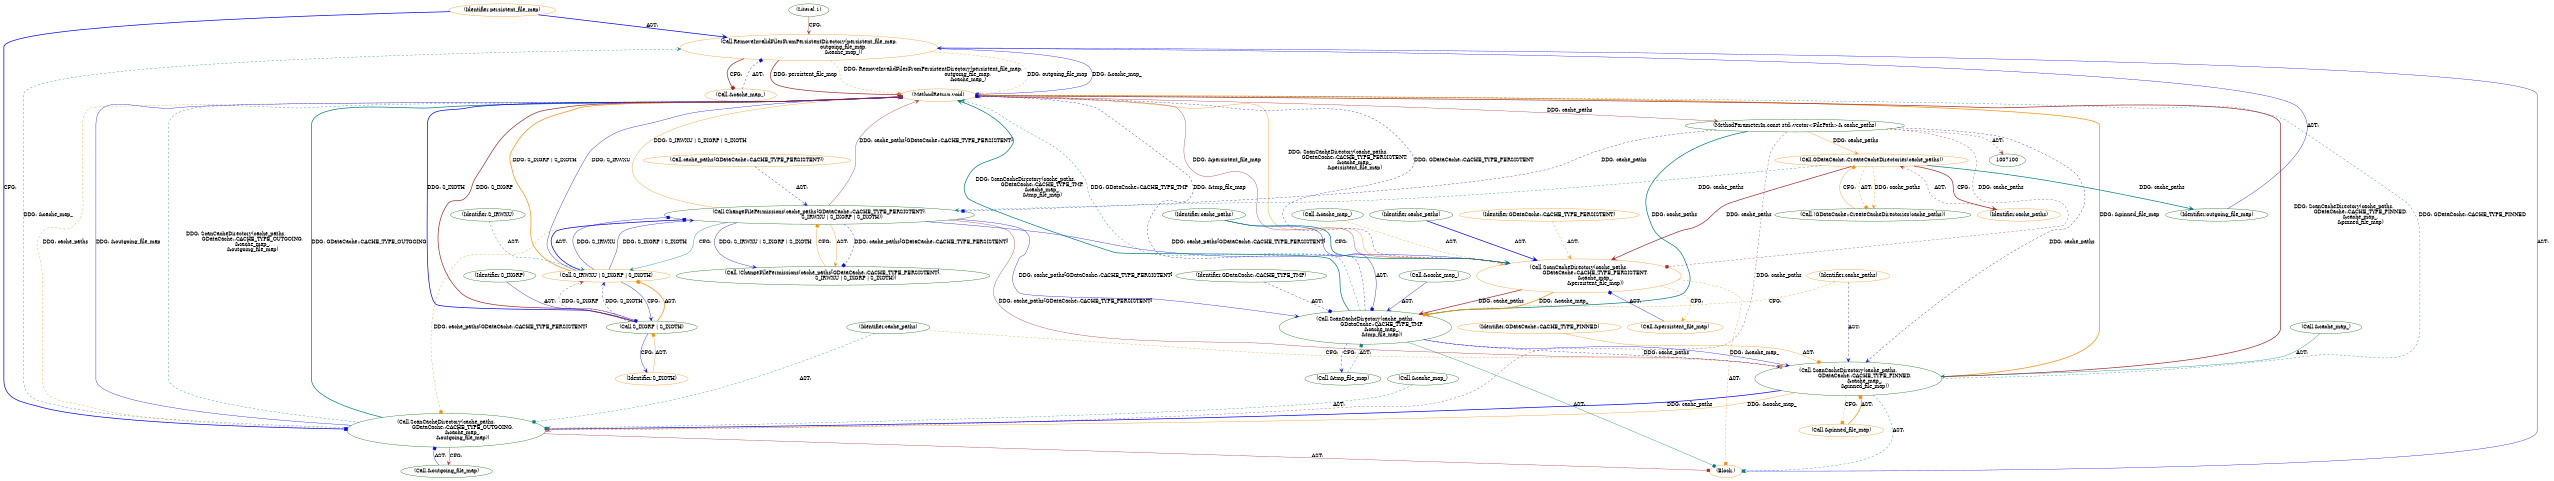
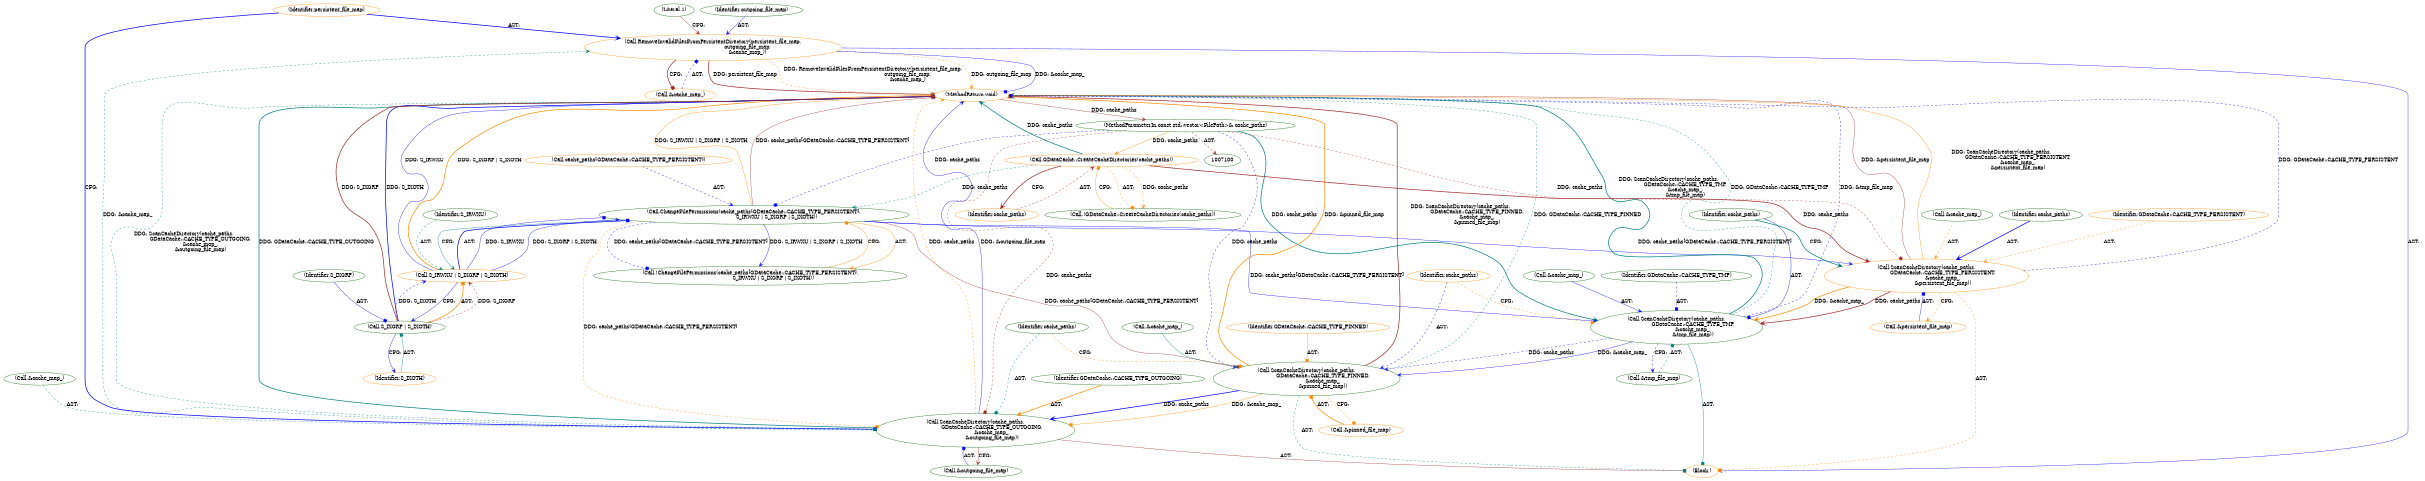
  digraph {
    node [color=darkgreen]
    edge [arrowhead=vee color=blue style=dashed]
    n1 [color=darkorange label="(Call,RemoveInvalidFilesFromPersistentDirectory(persistent_file_map,\n                                            outgoing_file_map,\n                                            &cache_map_))"]
    n2 [color=darkorange label="(Block,)"]
    n3 [color=darkorange label="(MethodReturn,void)"]
    n4 [color=darkorange label="(Call,&cache_map_)"]
    n5 [label="(MethodParameterIn,const std::vector<FilePath>& cache_paths)"]
    n6 [label="(Call,ScanCacheDirectory(cache_paths,\n                     GDataCache::CACHE_TYPE_OUTGOING,\n                     &cache_map_,\n                     &outgoing_file_map))"]
    n7 [label="(Call,&outgoing_file_map)"]
    n8 [label="(Call,ScanCacheDirectory(cache_paths,\n                     GDataCache::CACHE_TYPE_PINNED,\n                     &cache_map_,\n                     &pinned_file_map))"]
    n9 [color=darkorange label="(Call,&pinned_file_map)"]
    n10 [label="(Call,ChangeFilePermissions(cache_paths[GDataCache::CACHE_TYPE_PERSISTENT],\n                             S_IRWXU | S_IXGRP | S_IXOTH))"]
    n11 [color=darkorange label="(Call,S_IRWXU | S_IXGRP | S_IXOTH)"]
    n12 [label="(Call,ScanCacheDirectory(cache_paths,\n                     GDataCache::CACHE_TYPE_TMP,\n                     &cache_map_,\n                     &tmp_file_map))"]
    n13 [color=darkorange label="(Call,ScanCacheDirectory(cache_paths,\n                     GDataCache::CACHE_TYPE_PERSISTENT,\n                     &cache_map_,\n                     &persistent_file_map))"]
    n14 [label="(Call,!ChangeFilePermissions(cache_paths[GDataCache::CACHE_TYPE_PERSISTENT],\n                             S_IRWXU | S_IXGRP | S_IXOTH))"]
    n15 [label="(Call,S_IXGRP | S_IXOTH)"]
    n16 [label="(Call,&tmp_file_map)"]
    n17 [color=darkorange label="(Call,&persistent_file_map)"]
    n18 [color=darkorange label="(Call,GDataCache::CreateCacheDirectories(cache_paths))"]
    n19 [color=darkorange label="(Identifier,cache_paths)"]
    n20 [label="(Call,!GDataCache::CreateCacheDirectories(cache_paths))"]
    n21 [label=1007100]
    n22 [color=darkorange label="(Identifier,S_IXOTH)"]
    n23 [label="(Call,&cache_map_)"]
    n24 [label="(Identifier,S_IRWXU)"]
    n25 [label="(Identifier,S_IXGRP)"]
    n26 [color=darkorange label="(Call,cache_paths[GDataCache::CACHE_TYPE_PERSISTENT])"]
    n27 [label="(Identifier,cache_paths)"]
    n28 [label="(Call,&cache_map_)"]
    n29 [label="(Identifier,cache_paths)"]
    n30 [color=darkorange label="(Identifier,GDataCache::CACHE_TYPE_PERSISTENT)"]
    n31 [label="(Identifier,outgoing_file_map)"]
    n32 [label="(Call,&cache_map_)"]
    n33 [label="(Identifier,GDataCache::CACHE_TYPE_TMP)"]
    n34 [color=darkorange label="(Identifier,cache_paths)"]
+   n35 [label="(Identifier,GDataCache::CACHE_TYPE_OUTGOING)"]
    n36 [color=darkorange label="(Identifier,persistent_file_map)"]
    n37 [label="(Call,&cache_map_)"]
    n38 [color=darkorange label="(Identifier,GDataCache::CACHE_TYPE_PINNED)"]
    n39 [label="(Literal,1)"]
    n40 [label="(Identifier,cache_paths)"]
    n1 -> n2 [label="AST: " style=solid]
    n1 -> n3 [color=darkorange label="DDG: outgoing_file_map"]
    n1 -> n3 [arrowhead=box label="DDG: &cache_map_" style=solid]
    n1 -> n3 [arrowhead=box color=brown label="DDG: persistent_file_map" style=bold]
    n1 -> n3 [color=darkorange label="DDG: RemoveInvalidFilesFromPersistentDirectory(persistent_file_map,\n                                            outgoing_file_map,\n                                            &cache_map_)"]
    n1 -> n4 [arrowhead=box color=brown label="CFG: " style=bold]
    n3 -> n5 [color=brown label="DDG: cache_paths" style=solid]
    n4 -> n1 [arrowhead=box label="AST: "]
    n5 -> n6 [arrowhead=box color=brown label="DDG: cache_paths"]
    n5 -> n8 [label="DDG: cache_paths"]
    n5 -> n10 [arrowhead=box label="DDG: cache_paths"]
    n5 -> n12 [color=teal label="DDG: cache_paths" style=bold]
    n5 -> n13 [arrowhead=box color=brown label="DDG: cache_paths"]
    n5 -> n18 [color=darkorange label="DDG: cache_paths" style=solid]
    n5 -> n21 [color=brown label="AST: "]
    n6 -> n1 [color=teal label="DDG: &cache_map_"]
    n6 -> n2 [arrowhead=box color=brown label="AST: " style=solid]
    n6 -> n3 [arrowhead=box color=teal label="DDG: ScanCacheDirectory(cache_paths,\n                     GDataCache::CACHE_TYPE_OUTGOING,\n                     &cache_map_,\n                     &outgoing_file_map)"]
    n6 -> n3 [arrowhead=box color=teal label="DDG: GDataCache::CACHE_TYPE_OUTGOING" style=bold]
    n6 -> n3 [color=darkorange label="DDG: cache_paths"]
    n6 -> n3 [label="DDG: &outgoing_file_map" style=solid]
    n6 -> n7 [color=brown label="CFG: " style=solid]
    n7 -> n6 [arrowhead=box label="AST: " style=solid]
    n8 -> n2 [arrowhead=box color=teal label="AST: "]
    n8 -> n3 [arrowhead=box color=darkorange label="DDG: &pinned_file_map" style=bold]
    n8 -> n3 [color=brown label="DDG: ScanCacheDirectory(cache_paths,\n                     GDataCache::CACHE_TYPE_PINNED,\n                     &cache_map_,\n                     &pinned_file_map)" style=bold]
    n8 -> n3 [arrowhead=box color=teal label="DDG: GDataCache::CACHE_TYPE_PINNED"]
    n8 -> n6 [label="DDG: cache_paths" style=bold]
    n8 -> n6 [arrowhead=box color=darkorange label="DDG: &cache_map_" style=solid]
    n8 -> n9 [arrowhead=box color=darkorange label="CFG: "]
    n9 -> n8 [arrowhead=box color=darkorange label="AST: " style=bold]
    n10 -> n3 [color=darkorange label="DDG: S_IRWXU | S_IXGRP | S_IXOTH" style=solid]
    n10 -> n3 [color=brown label="DDG: cache_paths[GDataCache::CACHE_TYPE_PERSISTENT]" style=solid]
    n10 -> n6 [arrowhead=box color=darkorange label="DDG: cache_paths[GDataCache::CACHE_TYPE_PERSISTENT]"]
    n10 -> n8 [arrowhead=box color=brown label="DDG: cache_paths[GDataCache::CACHE_TYPE_PERSISTENT]" style=solid]
    n10 -> n11 [color=teal label="CFG: " style=solid]
    n10 -> n12 [label="DDG: cache_paths[GDataCache::CACHE_TYPE_PERSISTENT]" style=solid]
    n10 -> n13 [label="DDG: cache_paths[GDataCache::CACHE_TYPE_PERSISTENT]" style=solid]
    n10 -> n14 [color=darkorange label="AST: " style=solid]
    n10 -> n14 [arrowhead=box label="DDG: cache_paths[GDataCache::CACHE_TYPE_PERSISTENT]"]
    n10 -> n14 [label="DDG: S_IRWXU | S_IXGRP | S_IXOTH" style=solid]
    n11 -> n3 [arrowhead=box color=darkorange label="DDG: S_IXGRP | S_IXOTH" style=bold]
    n11 -> n3 [label="DDG: S_IRWXU" style=solid]
    n11 -> n10 [arrowhead=box label="AST: " style=bold]
    n11 -> n10 [arrowhead=box label="DDG: S_IRWXU" style=solid]
    n11 -> n10 [label="DDG: S_IXGRP | S_IXOTH" style=solid]
    n11 -> n15 [label="CFG: " style=solid]
    n12 -> n2 [arrowhead=box color=teal label="AST: " style=solid]
    n12 -> n3 [arrowhead=box label="DDG: &tmp_file_map"]
    n12 -> n3 [color=teal label="DDG: ScanCacheDirectory(cache_paths,\n                     GDataCache::CACHE_TYPE_TMP,\n                     &cache_map_,\n                     &tmp_file_map)" style=bold]
    n12 -> n3 [color=teal label="DDG: GDataCache::CACHE_TYPE_TMP"]
    n12 -> n8 [label="DDG: cache_paths"]
    n12 -> n8 [label="DDG: &cache_map_" style=solid]
    n12 -> n16 [label="CFG: "]
    n13 -> n2 [arrowhead=box color=darkorange label="AST: "]
    n13 -> n3 [color=brown label="DDG: &persistent_file_map" style=solid]
    n13 -> n3 [color=darkorange label="DDG: ScanCacheDirectory(cache_paths,\n                     GDataCache::CACHE_TYPE_PERSISTENT,\n                     &cache_map_,\n                     &persistent_file_map)" style=solid]
    n13 -> n3 [arrowhead=box label="DDG: GDataCache::CACHE_TYPE_PERSISTENT"]
    n13 -> n12 [color=brown label="DDG: cache_paths" style=bold]
    n13 -> n12 [color=darkorange label="DDG: &cache_map_" style=bold]
    n13 -> n17 [color=darkorange label="CFG: "]
    n14 -> n10 [arrowhead=box color=darkorange label="CFG: " style=solid]
    n15 -> n3 [arrowhead=box label="DDG: S_IXOTH" style=bold]
    n15 -> n3 [arrowhead=box color=brown label="DDG: S_IXGRP" style=bold]
    n15 -> n11 [arrowhead=box color=darkorange label="AST: " style=bold]
    n15 -> n11 [color=brown label="DDG: S_IXGRP"]
    n15 -> n11 [label="DDG: S_IXOTH"]
    n15 -> n22 [label="CFG: " style=solid]
    n16 -> n12 [arrowhead=box color=teal label="AST: "]
    n17 -> n13 [arrowhead=box label="AST: " style=solid]
-   n18 -> n31 [color=teal label="DDG: cache_paths" style=bold]
+   n18 -> n3 [color=teal label="DDG: cache_paths" style=bold]
    n18 -> n10 [color=teal label="DDG: cache_paths"]
    n18 -> n13 [color=brown label="DDG: cache_paths" style=bold]
    n18 -> n19 [color=brown label="CFG: " style=bold]
    n18 -> n20 [arrowhead=box color=darkorange label="AST: "]
    n18 -> n20 [color=darkorange label="DDG: cache_paths"]
    n19 -> n18 [color=brown label="AST: "]
    n20 -> n18 [arrowhead=box color=darkorange label="CFG: " style=solid]
-   n22 -> n15 [arrowhead=box color=darkorange label="AST: " style=solid]
+   n22 -> n15 [arrowhead=box color=teal label="AST: " style=solid]
    n23 -> n13 [color=darkorange label="AST: "]
    n24 -> n11 [color=teal label="AST: "]
    n25 -> n15 [arrowhead=box label="AST: " style=solid]
    n26 -> n10 [label="AST: "]
    n27 -> n13 [label="AST: " style=bold]
    n28 -> n8 [color=teal label="AST: " style=solid]
    n29 -> n6 [arrowhead=box color=teal label="AST: "]
    n29 -> n8 [arrowhead=box color=darkorange label="CFG: "]
    n30 -> n13 [color=darkorange label="AST: "]
    n31 -> n1 [label="AST: " style=solid]
    n32 -> n12 [label="AST: " style=solid]
    n33 -> n12 [arrowhead=box label="AST: "]
    n34 -> n8 [label="AST: "]
    n34 -> n12 [arrowhead=box color=darkorange label="CFG: "]
+   n35 -> n6 [color=darkorange label="AST: " style=bold]
    n36 -> n1 [label="AST: " style=bold]
    n36 -> n6 [arrowhead=box label="CFG: " style=bold]
    n37 -> n6 [arrowhead=box color=teal label="AST: "]
    n38 -> n8 [arrowhead=box color=darkorange label="AST: " style=solid]
    n39 -> n1 [color=brown label="CFG: " style=solid]
    n40 -> n12 [arrowhead=box label="AST: " style=solid]
    n40 -> n13 [color=teal label="CFG: " style=bold]
  }
